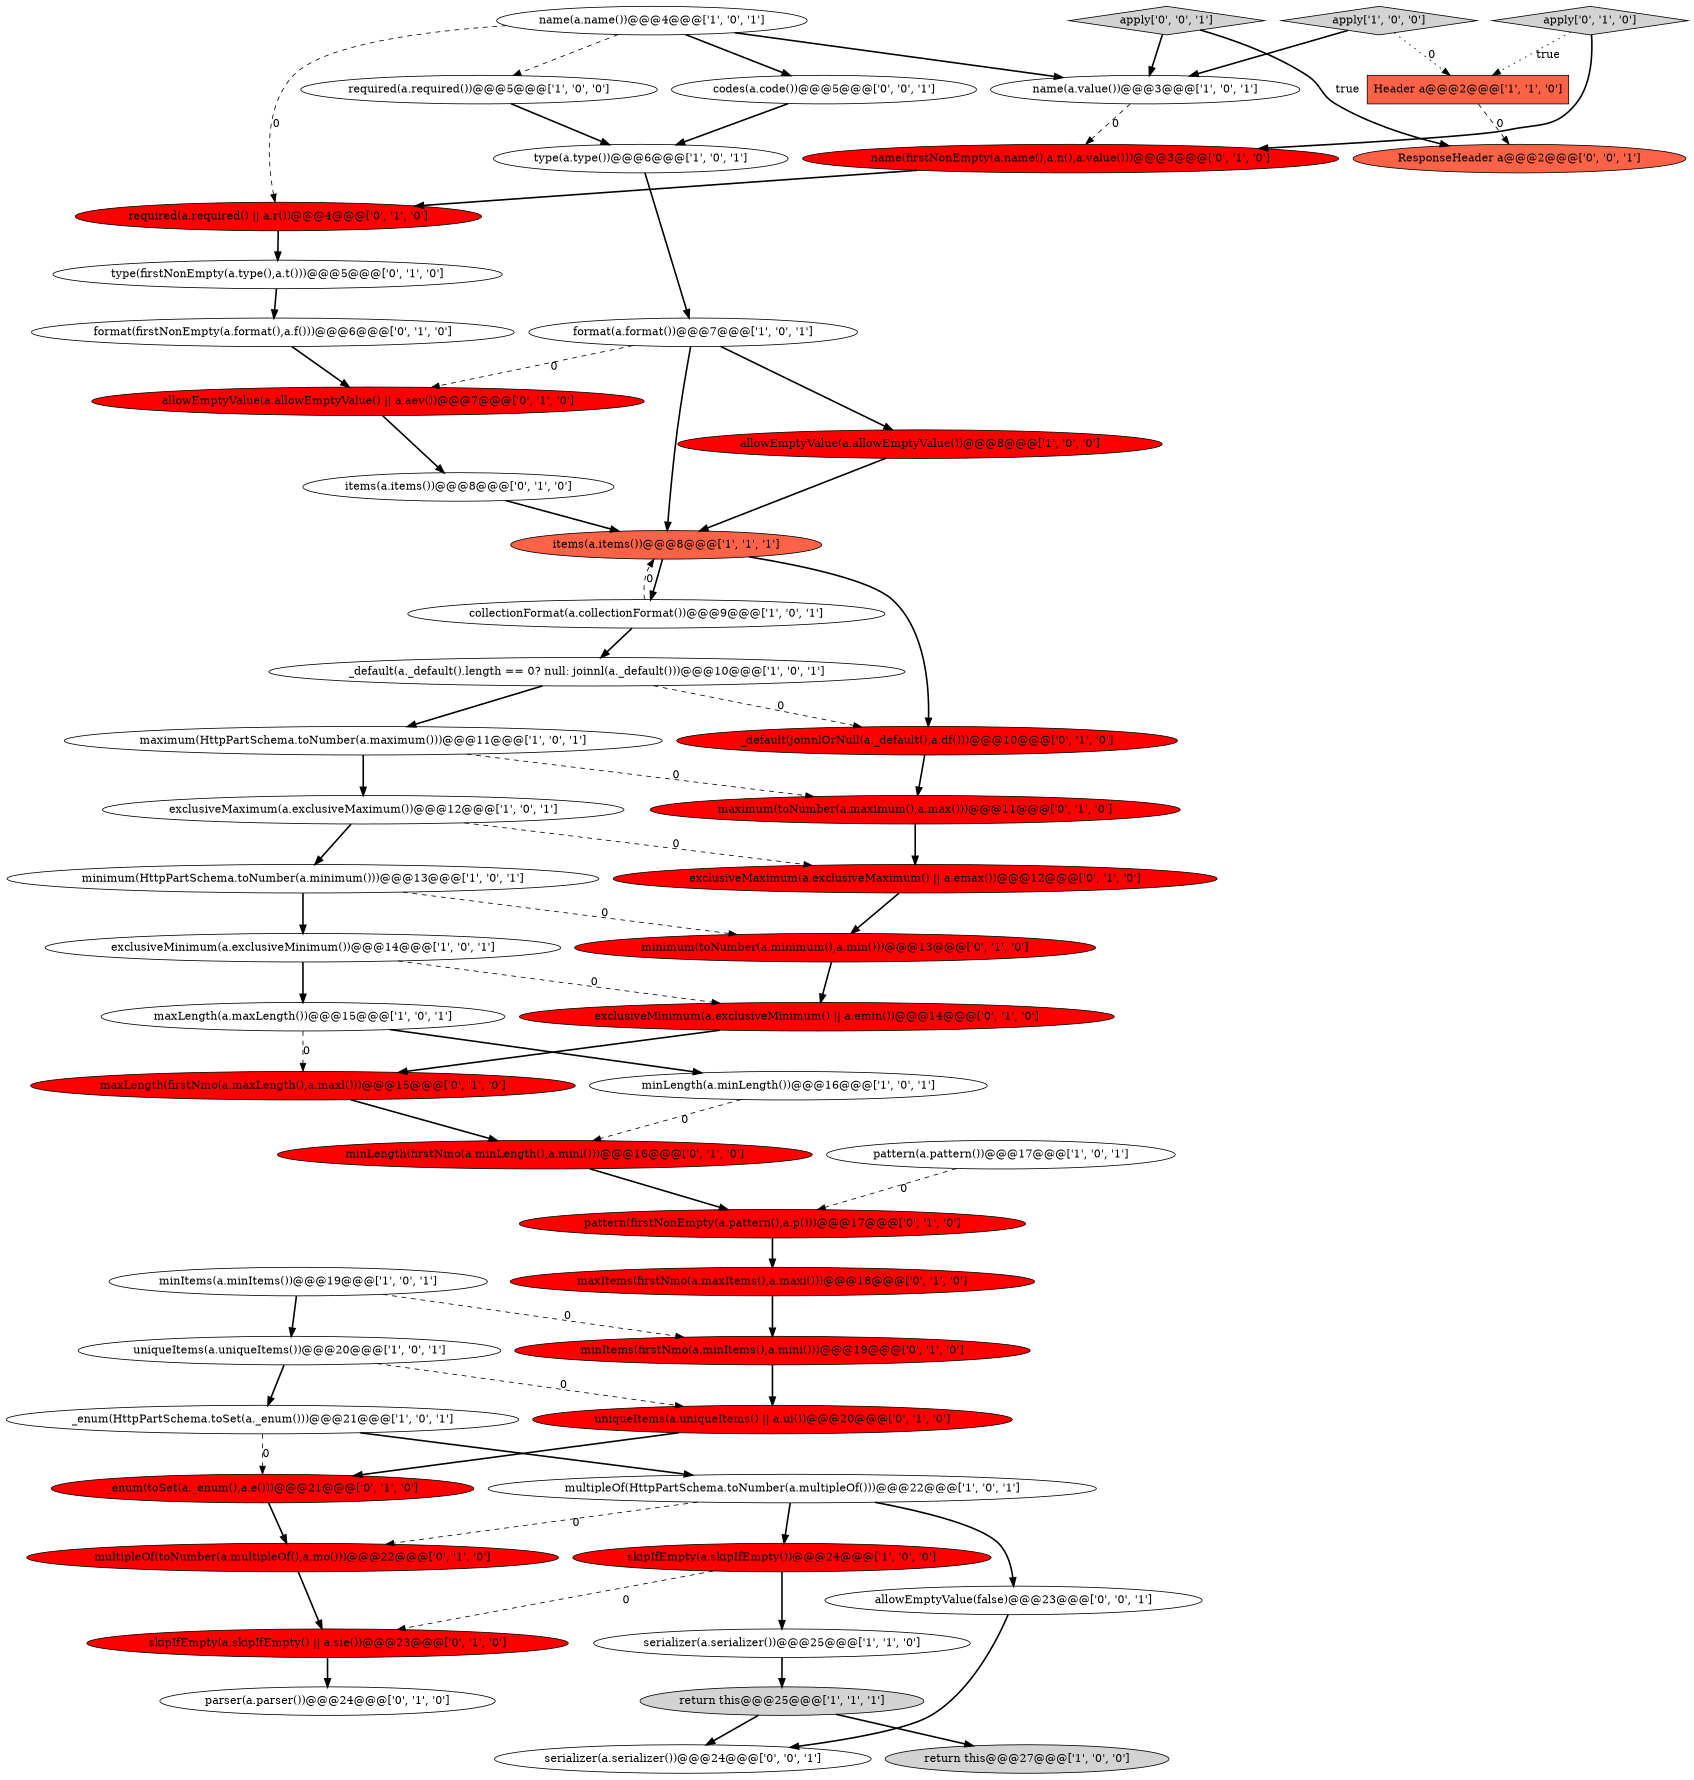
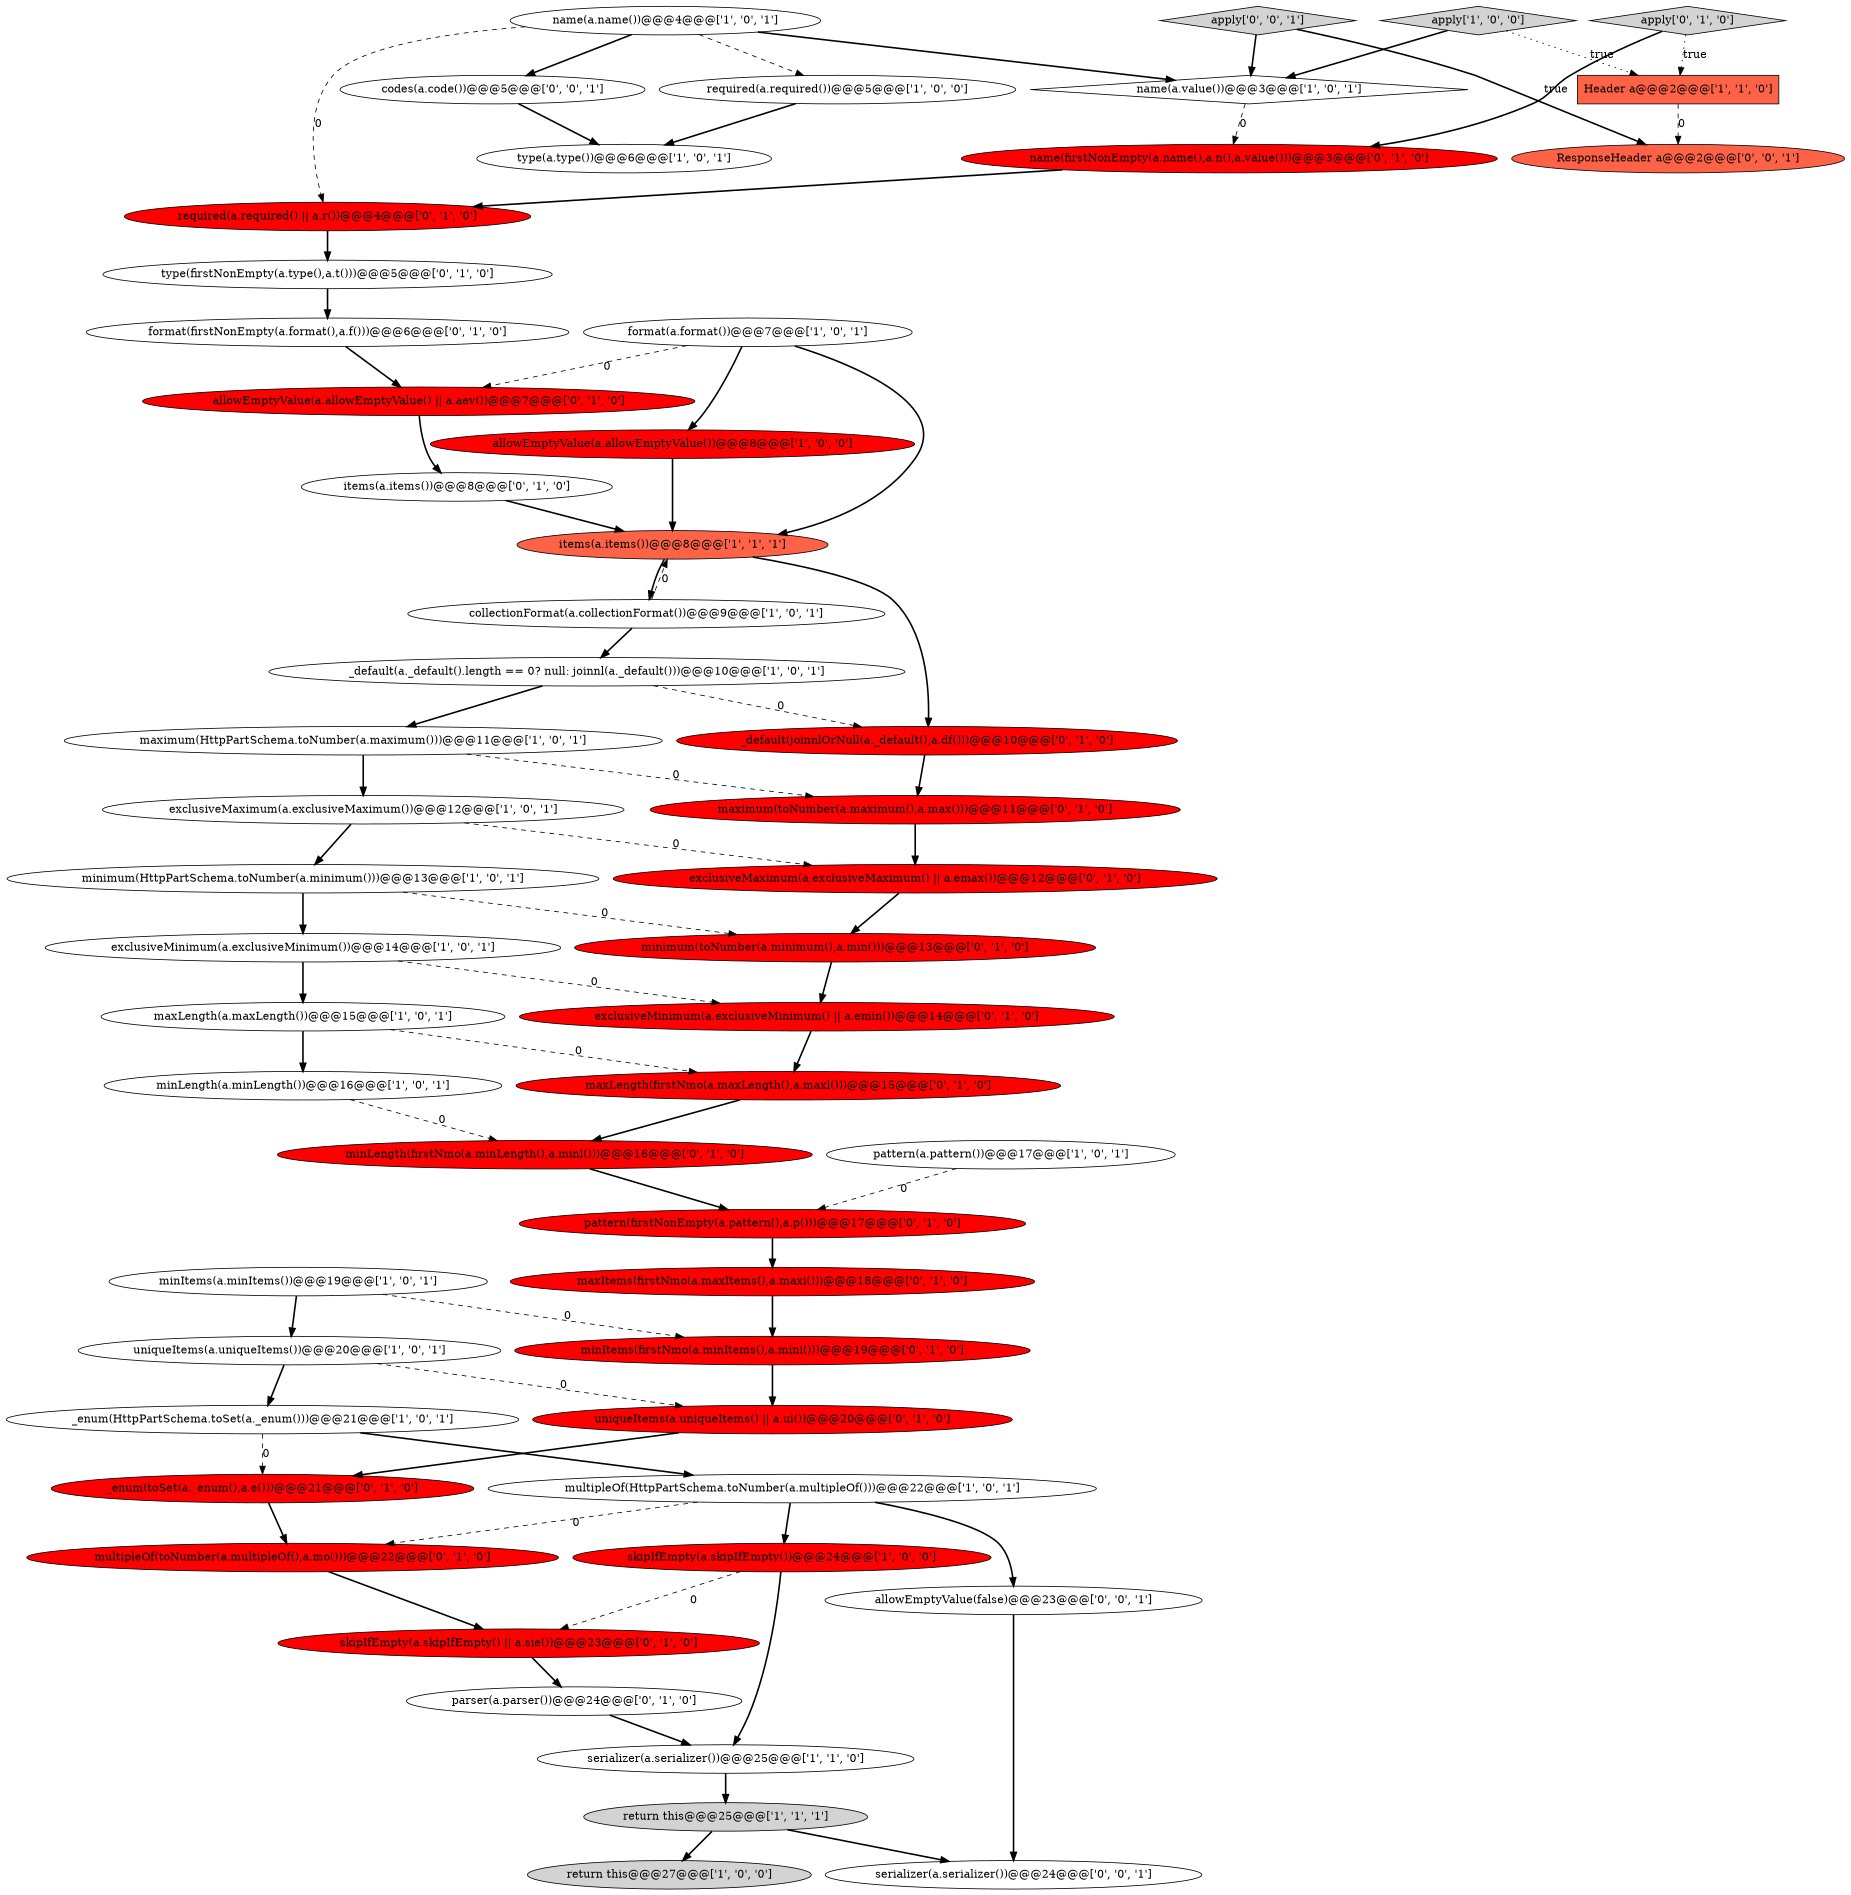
  digraph {
    node [fillcolor=white shape=ellipse style=filled]
    edge [style=bold]
    n1 [label="maxLength(a.maxLength())@@@15@@@['1', '0', '1']"]
    n2 [fillcolor=red label="maxLength(firstNmo(a.maxLength(),a.maxl()))@@@15@@@['0', '1', '0']"]
    n3 [label="minLength(a.minLength())@@@16@@@['1', '0', '1']"]
    n4 [fillcolor=red label="minLength(firstNmo(a.minLength(),a.minl()))@@@16@@@['0', '1', '0']"]
    n5 [fillcolor=tomato label="ResponseHeader a@@@2@@@['0', '0', '1']"]
    n6 [fillcolor=lightgray label="return this@@@25@@@['1', '1', '1']"]
    n7 [fillcolor=lightgray label="return this@@@27@@@['1', '0', '0']"]
    n8 [label="serializer(a.serializer())@@@24@@@['0', '0', '1']"]
    n9 [fillcolor=tomato label="items(a.items())@@@8@@@['1', '1', '1']"]
    n10 [label="collectionFormat(a.collectionFormat())@@@9@@@['1', '0', '1']"]
    n11 [fillcolor=red label="_default(joinnlOrNull(a._default(),a.df()))@@@10@@@['0', '1', '0']"]
    n12 [label="_default(a._default().length == 0? null: joinnl(a._default()))@@@10@@@['1', '0', '1']"]
    n13 [fillcolor=red label="maximum(toNumber(a.maximum(),a.max()))@@@11@@@['0', '1', '0']"]
    n14 [fillcolor=red label="pattern(firstNonEmpty(a.pattern(),a.p()))@@@17@@@['0', '1', '0']"]
    n15 [label="multipleOf(HttpPartSchema.toNumber(a.multipleOf()))@@@22@@@['1', '0', '1']"]
    n16 [fillcolor=red label="skipIfEmpty(a.skipIfEmpty())@@@24@@@['1', '0', '0']"]
    n17 [fillcolor=red label="multipleOf(toNumber(a.multipleOf(),a.mo()))@@@22@@@['0', '1', '0']"]
    n18 [label="allowEmptyValue(false)@@@23@@@['0', '0', '1']"]
    n19 [label="serializer(a.serializer())@@@25@@@['1', '1', '0']"]
    n20 [fillcolor=red label="skipIfEmpty(a.skipIfEmpty() || a.sie())@@@23@@@['0', '1', '0']"]
    n21 [label="maximum(HttpPartSchema.toNumber(a.maximum()))@@@11@@@['1', '0', '1']"]
    n22 [label="name(a.name())@@@4@@@['1', '0', '1']"]
    n23 [label="codes(a.code())@@@5@@@['0', '0', '1']"]
    n24 [fillcolor=red label="required(a.required() || a.r())@@@4@@@['0', '1', '0']"]
    n25 [label="required(a.required())@@@5@@@['1', '0', '0']"]
-   n26 [label="name(a.value())@@@3@@@['1', '0', '1']"]
+   n26 [label="name(a.value())@@@3@@@['1', '0', '1']" shape=diamond]
    n27 [label="type(a.type())@@@6@@@['1', '0', '1']"]
    n28 [label="type(firstNonEmpty(a.type(),a.t()))@@@5@@@['0', '1', '0']"]
    n29 [label="parser(a.parser())@@@24@@@['0', '1', '0']"]
    n30 [label="pattern(a.pattern())@@@17@@@['1', '0', '1']"]
    n31 [fillcolor=red label="name(firstNonEmpty(a.name(),a.n(),a.value()))@@@3@@@['0', '1', '0']"]
    n32 [fillcolor=red label="exclusiveMinimum(a.exclusiveMinimum() || a.emin())@@@14@@@['0', '1', '0']"]
    n33 [label="exclusiveMaximum(a.exclusiveMaximum())@@@12@@@['1', '0', '1']"]
    n34 [label="minimum(HttpPartSchema.toNumber(a.minimum()))@@@13@@@['1', '0', '1']"]
    n35 [fillcolor=red label="exclusiveMaximum(a.exclusiveMaximum() || a.emax())@@@12@@@['0', '1', '0']"]
    n36 [fillcolor=red label="minimum(toNumber(a.minimum(),a.min()))@@@13@@@['0', '1', '0']"]
    n37 [label="exclusiveMinimum(a.exclusiveMinimum())@@@14@@@['1', '0', '1']"]
    n38 [fillcolor=tomato label="Header a@@@2@@@['1', '1', '0']" shape=box]
    n39 [label="format(a.format())@@@7@@@['1', '0', '1']"]
    n40 [label="_enum(HttpPartSchema.toSet(a._enum()))@@@21@@@['1', '0', '1']"]
    n41 [fillcolor=red label="_enum(toSet(a._enum(),a.e()))@@@21@@@['0', '1', '0']"]
    n42 [label="minItems(a.minItems())@@@19@@@['1', '0', '1']"]
    n43 [fillcolor=red label="minItems(firstNmo(a.minItems(),a.mini()))@@@19@@@['0', '1', '0']"]
    n44 [label="uniqueItems(a.uniqueItems())@@@20@@@['1', '0', '1']"]
    n45 [fillcolor=red label="uniqueItems(a.uniqueItems() || a.ui())@@@20@@@['0', '1', '0']"]
    n46 [fillcolor=red label="maxItems(firstNmo(a.maxItems(),a.maxi()))@@@18@@@['0', '1', '0']"]
    n47 [label="format(firstNonEmpty(a.format(),a.f()))@@@6@@@['0', '1', '0']"]
    n48 [fillcolor=red label="allowEmptyValue(a.allowEmptyValue() || a.aev())@@@7@@@['0', '1', '0']"]
    n49 [fillcolor=red label="allowEmptyValue(a.allowEmptyValue())@@@8@@@['1', '0', '0']"]
    n50 [fillcolor=lightgray label="apply['1', '0', '0']" shape=diamond]
    n51 [label="items(a.items())@@@8@@@['0', '1', '0']"]
    n52 [fillcolor=lightgray label="apply['0', '1', '0']" shape=diamond]
    n53 [fillcolor=lightgray label="apply['0', '0', '1']" shape=diamond]
    n1 -> n2 [label=0 style=dashed]
    n1 -> n3
    n2 -> n4
    n3 -> n4 [label=0 style=dashed]
    n4 -> n14
    n6 -> n7
    n6 -> n8
    n9 -> n10
    n9 -> n11
    n10 -> n9 [label=0 style=dashed]
    n10 -> n12
    n11 -> n13
    n12 -> n11 [label=0 style=dashed]
    n12 -> n21
    n13 -> n35
    n14 -> n46
    n15 -> n16
    n15 -> n17 [label=0 style=dashed]
    n15 -> n18
    n16 -> n19
    n16 -> n20 [label=0 style=dashed]
    n17 -> n20
    n18 -> n8
    n19 -> n6
    n20 -> n29
    n21 -> n13 [label=0 style=dashed]
    n21 -> n33
    n22 -> n23
    n22 -> n24 [label=0 style=dashed]
    n22 -> n25 [style=dashed]
    n22 -> n26
    n23 -> n27
    n24 -> n28
    n25 -> n27
    n26 -> n31 [label=0 style=dashed]
-   n27 -> n39
    n28 -> n47
+   n29 -> n19
    n30 -> n14 [label=0 style=dashed]
    n31 -> n24
    n32 -> n2
    n33 -> n34
    n33 -> n35 [label=0 style=dashed]
    n34 -> n36 [label=0 style=dashed]
    n34 -> n37
    n35 -> n36
    n36 -> n32
    n37 -> n1
    n37 -> n32 [label=0 style=dashed]
    n38 -> n5 [label=0 style=dashed]
    n39 -> n9
    n39 -> n48 [label=0 style=dashed]
    n39 -> n49
    n40 -> n15
    n40 -> n41 [label=0 style=dashed]
    n41 -> n17
    n42 -> n43 [label=0 style=dashed]
    n42 -> n44
    n43 -> n45
    n44 -> n40
    n44 -> n45 [label=0 style=dashed]
    n45 -> n41
    n46 -> n43
    n47 -> n48
    n48 -> n51
    n49 -> n9
    n50 -> n26
-   n50 -> n38 [label=0 style=dotted]
+   n50 -> n38 [label=true style=dotted]
    n51 -> n9
    n52 -> n31
    n52 -> n38 [label=true style=dotted]
    n53 -> n5 [label=true]
    n53 -> n26
  }
